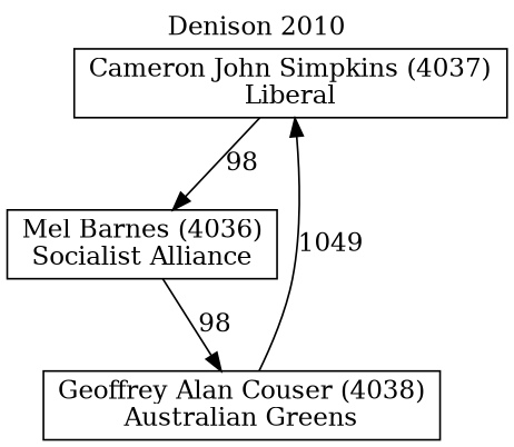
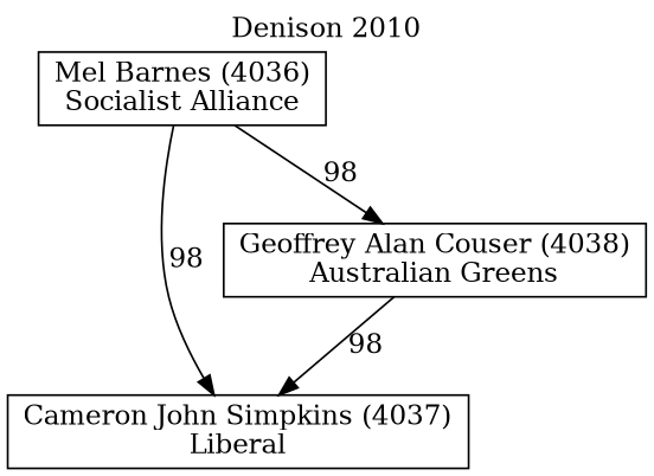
  digraph {
    label="Denison 2010"
    labelloc=t
    mclimit=10
    node [shape=box]
    n1 [label="Cameron John Simpkins (4037)\nLiberal"]
    n2 [label="Geoffrey Alan Couser (4038)\nAustralian Greens"]
    n3 [label="Mel Barnes (4036)\nSocialist Alliance"]
-   n2 -> n1 [label=1049]
-   n1 -> n3 [label=98]
+   n2 -> n1 [label=98]
+   n3 -> n1 [label=98]
    n3 -> n2 [label=98]
  }
